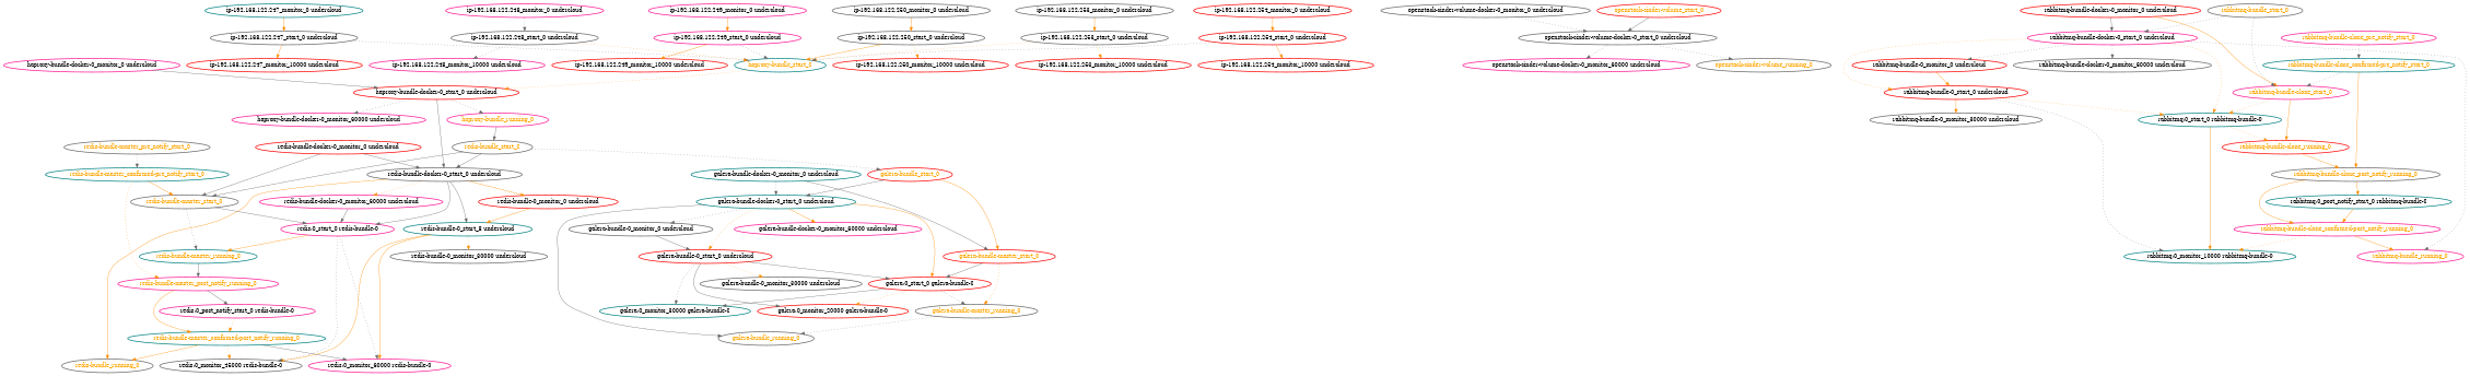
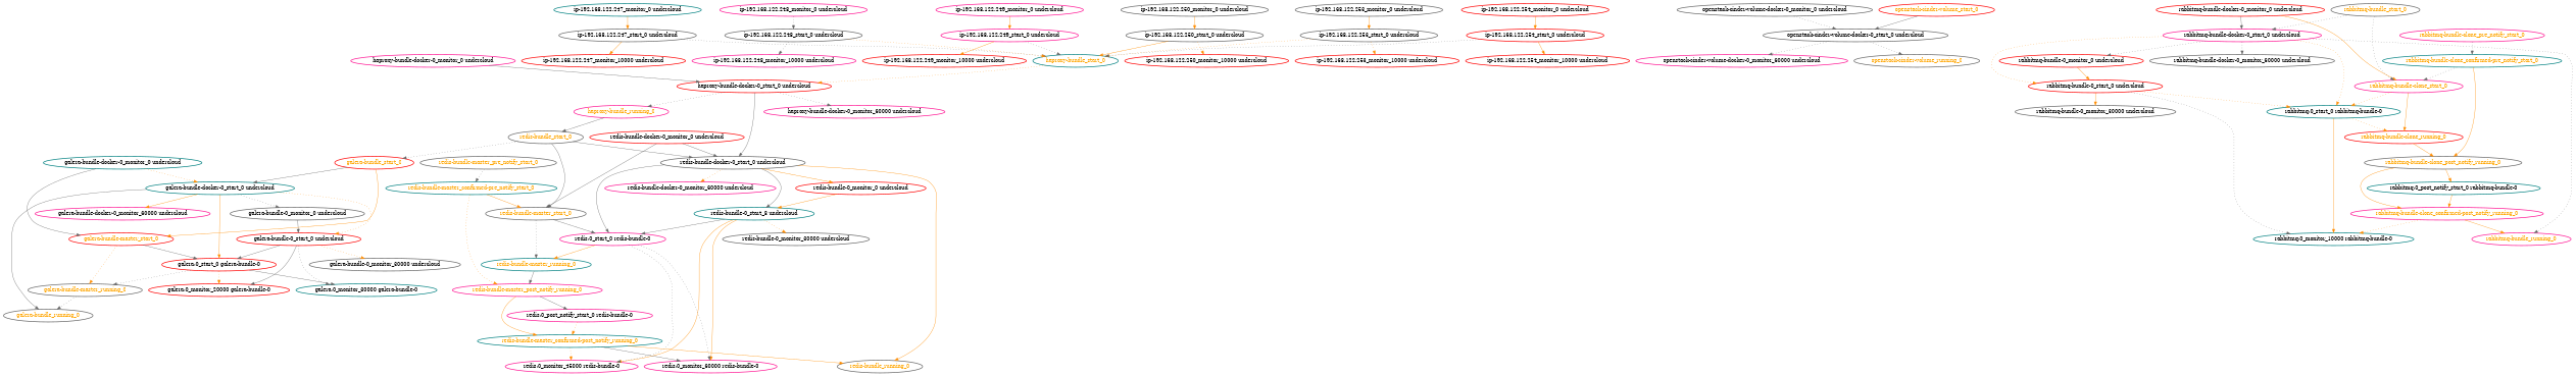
  digraph {
    node [color=gray40 fontcolor=black style=bold]
    edge [color=darkorange style=solid]
    "galera-bundle-0_start_0 undercloud" [color=red]
    "galera-bundle-0_monitor_0 undercloud"
    "galera-bundle-0_monitor_30000 undercloud"
    "galera:0_monitor_20000 galera-bundle-0" [color=red]
    "galera:0_monitor_30000 galera-bundle-0" [color=teal]
    "galera:0_start_0 galera-bundle-0" [color=red]
    "galera-bundle-master_running_0" [fontcolor=orange]
    "galera-bundle_running_0" [fontcolor=orange]
    "galera-bundle-docker-0_monitor_0 undercloud" [color=teal]
    "galera-bundle-docker-0_start_0 undercloud" [color=teal]
    "galera-bundle-master_start_0" [color=red fontcolor=orange]
    "galera-bundle-docker-0_monitor_60000 undercloud" [color=deeppink]
    "galera-bundle_start_0" [color=red fontcolor=orange]
    "haproxy-bundle-docker-0_monitor_0 undercloud" [color=deeppink]
    "haproxy-bundle-docker-0_start_0 undercloud" [color=red]
    "haproxy-bundle-docker-0_monitor_60000 undercloud" [color=deeppink]
    "haproxy-bundle_running_0" [color=deeppink fontcolor=orange]
    "redis-bundle-docker-0_start_0 undercloud"
    "redis-bundle_start_0" [fontcolor=orange]
    "redis-bundle-0_monitor_0 undercloud" [color=red]
    n21 [color=teal label="redis-bundle-0_start_8 undercloud"]
    "redis:0_start_0 redis-bundle-0" [color=deeppink]
    "redis-bundle-docker-0_monitor_60000 undercloud" [color=deeppink]
    "redis-bundle_running_0" [fontcolor=orange]
    "redis-bundle-master_start_0" [fontcolor=orange]
    "redis-bundle-0_monitor_30000 undercloud"
-   "redis:0_monitor_45000 redis-bundle-0"
+   "redis:0_monitor_45000 redis-bundle-0" [color=deeppink]
    "redis:0_monitor_60000 redis-bundle-0" [color=deeppink]
    "redis-bundle-master_running_0" [color=teal fontcolor=orange]
    "haproxy-bundle_start_0" [color=teal fontcolor=orange]
    "ip-192.168.122.247_monitor_0 undercloud" [color=teal]
    "ip-192.168.122.247_start_0 undercloud"
    "ip-192.168.122.247_monitor_10000 undercloud" [color=red]
    "ip-192.168.122.248_monitor_0 undercloud" [color=deeppink]
    "ip-192.168.122.248_start_0 undercloud"
    "ip-192.168.122.248_monitor_10000 undercloud" [color=deeppink]
    "ip-192.168.122.249_monitor_0 undercloud" [color=deeppink]
    "ip-192.168.122.249_start_0 undercloud" [color=deeppink]
    "ip-192.168.122.249_monitor_10000 undercloud" [color=red]
    "ip-192.168.122.250_monitor_0 undercloud"
    "ip-192.168.122.250_start_0 undercloud"
    "ip-192.168.122.250_monitor_10000 undercloud" [color=red]
    "ip-192.168.122.253_monitor_0 undercloud"
    "ip-192.168.122.253_start_0 undercloud"
    "ip-192.168.122.253_monitor_10000 undercloud" [color=red]
    "ip-192.168.122.254_monitor_0 undercloud" [color=red]
    "ip-192.168.122.254_start_0 undercloud" [color=red]
    "ip-192.168.122.254_monitor_10000 undercloud" [color=red]
    "openstack-cinder-volume-docker-0_monitor_0 undercloud"
    "openstack-cinder-volume-docker-0_start_0 undercloud"
    "openstack-cinder-volume-docker-0_monitor_60000 undercloud" [color=deeppink]
    "openstack-cinder-volume_running_0" [fontcolor=orange]
    "openstack-cinder-volume_start_0" [color=red fontcolor=orange]
    "rabbitmq-bundle-0_monitor_0 undercloud" [color=red]
    "rabbitmq-bundle-0_start_0 undercloud" [color=red]
    "rabbitmq-bundle-0_monitor_30000 undercloud"
    "rabbitmq:0_monitor_10000 rabbitmq-bundle-0" [color=teal]
    "rabbitmq:0_start_0 rabbitmq-bundle-0" [color=teal]
    "rabbitmq-bundle-clone_running_0" [color=red fontcolor=orange]
    "rabbitmq-bundle-clone_post_notify_running_0" [fontcolor=orange]
    "rabbitmq-bundle-clone_confirmed-post_notify_running_0" [color=deeppink fontcolor=orange]
    "rabbitmq-bundle_running_0" [color=deeppink fontcolor=orange]
    "rabbitmq-bundle-clone_confirmed-pre_notify_start_0" [color=teal fontcolor=orange]
    "rabbitmq-bundle-clone_start_0" [color=deeppink fontcolor=orange]
    "rabbitmq:0_post_notify_start_0 rabbitmq-bundle-0" [color=teal]
    "rabbitmq-bundle-clone_pre_notify_start_0" [color=deeppink fontcolor=orange]
    "rabbitmq-bundle-docker-0_monitor_0 undercloud" [color=red]
    "rabbitmq-bundle-docker-0_start_0 undercloud" [color=deeppink]
    "rabbitmq-bundle-docker-0_monitor_60000 undercloud"
    "rabbitmq-bundle_start_0" [fontcolor=orange]
    "redis-bundle-master_post_notify_running_0" [color=deeppink fontcolor=orange]
    "redis-bundle-docker-0_monitor_0 undercloud" [color=red]
    "redis-bundle-master_confirmed-post_notify_running_0" [color=teal fontcolor=orange]
    "redis-bundle-master_confirmed-pre_notify_start_0" [color=teal fontcolor=orange]
    "redis:0_post_notify_start_0 redis-bundle-0" [color=deeppink]
    "redis-bundle-master_pre_notify_start_0" [fontcolor=orange]
    "galera-bundle-0_start_0 undercloud" -> "galera-bundle-0_monitor_30000 undercloud" [style=dotted]
    "galera-bundle-0_start_0 undercloud" -> "galera:0_monitor_20000 galera-bundle-0" [color=gray40]
    "galera-bundle-0_start_0 undercloud" -> "galera:0_monitor_30000 galera-bundle-0" [color=gray40 style=dotted]
    "galera-bundle-0_start_0 undercloud" -> "galera:0_start_0 galera-bundle-0" [color=gray40]
    "galera-bundle-0_monitor_0 undercloud" -> "galera-bundle-0_start_0 undercloud" [color=gray40]
    "galera:0_start_0 galera-bundle-0" -> "galera:0_monitor_20000 galera-bundle-0" [style=dotted]
    "galera:0_start_0 galera-bundle-0" -> "galera:0_monitor_30000 galera-bundle-0" [color=gray40]
    "galera:0_start_0 galera-bundle-0" -> "galera-bundle-master_running_0" [color=gray40 style=dotted]
    "galera-bundle-master_running_0" -> "galera-bundle_running_0" [color=gray40 style=dotted]
-   "galera-bundle-docker-0_monitor_0 undercloud" -> "galera-bundle-docker-0_start_0 undercloud" [color=gray40 style=dotted]
+   "galera-bundle-docker-0_monitor_0 undercloud" -> "galera-bundle-docker-0_start_0 undercloud" [style=dotted]
    "galera-bundle-docker-0_monitor_0 undercloud" -> "galera-bundle-master_start_0" [color=gray40]
    "galera-bundle-docker-0_start_0 undercloud" -> "galera-bundle-0_start_0 undercloud" [style=dotted]
    "galera-bundle-docker-0_start_0 undercloud" -> "galera-bundle-0_monitor_0 undercloud" [color=gray40 style=dotted]
    "galera-bundle-docker-0_start_0 undercloud" -> "galera:0_start_0 galera-bundle-0"
    "galera-bundle-docker-0_start_0 undercloud" -> "galera-bundle_running_0" [color=gray40]
    "galera-bundle-docker-0_start_0 undercloud" -> "galera-bundle-docker-0_monitor_60000 undercloud"
    "galera-bundle-master_start_0" -> "galera:0_start_0 galera-bundle-0" [color=gray40]
    "galera-bundle-master_start_0" -> "galera-bundle-master_running_0" [style=dotted]
    "galera-bundle_start_0" -> "galera-bundle-docker-0_start_0 undercloud" [color=gray40]
    "galera-bundle_start_0" -> "galera-bundle-master_start_0"
    "haproxy-bundle-docker-0_monitor_0 undercloud" -> "haproxy-bundle-docker-0_start_0 undercloud" [color=gray40]
    "haproxy-bundle-docker-0_start_0 undercloud" -> "haproxy-bundle-docker-0_monitor_60000 undercloud" [color=gray40 style=dotted]
    "haproxy-bundle-docker-0_start_0 undercloud" -> "haproxy-bundle_running_0" [color=gray40 style=dotted]
    "haproxy-bundle-docker-0_start_0 undercloud" -> "redis-bundle-docker-0_start_0 undercloud" [color=gray40]
    "haproxy-bundle_running_0" -> "redis-bundle_start_0" [color=gray40]
    "redis-bundle-docker-0_start_0 undercloud" -> "redis-bundle-0_monitor_0 undercloud"
    "redis-bundle-docker-0_start_0 undercloud" -> n21 [color=gray40]
    "redis-bundle-docker-0_start_0 undercloud" -> "redis:0_start_0 redis-bundle-0" [color=gray40]
    "redis-bundle-docker-0_start_0 undercloud" -> "redis-bundle-docker-0_monitor_60000 undercloud" [style=dotted]
    "redis-bundle-docker-0_start_0 undercloud" -> "redis-bundle_running_0"
    "redis-bundle_start_0" -> "galera-bundle_start_0" [color=gray40 style=dotted]
    "redis-bundle_start_0" -> "redis-bundle-docker-0_start_0 undercloud" [color=gray40]
    "redis-bundle_start_0" -> "redis-bundle-master_start_0" [color=gray40]
    "redis-bundle-0_monitor_0 undercloud" -> n21
-   "redis-bundle-docker-0_monitor_60000 undercloud" -> "redis:0_start_0 redis-bundle-0" [color=gray40]
+   n21 -> "redis:0_start_0 redis-bundle-0" [color=gray40]
    n21 -> "redis-bundle-0_monitor_30000 undercloud" [style=dotted]
    n21 -> "redis:0_monitor_45000 redis-bundle-0"
    n21 -> "redis:0_monitor_60000 redis-bundle-0"
    "redis:0_start_0 redis-bundle-0" -> "redis:0_monitor_45000 redis-bundle-0" [color=gray40 style=dotted]
    "redis:0_start_0 redis-bundle-0" -> "redis:0_monitor_60000 redis-bundle-0" [color=gray40 style=dotted]
    "redis:0_start_0 redis-bundle-0" -> "redis-bundle-master_running_0"
    "redis-bundle-master_start_0" -> "redis:0_start_0 redis-bundle-0" [color=gray40]
    "redis-bundle-master_start_0" -> "redis-bundle-master_running_0" [color=gray40 style=dotted]
    "redis-bundle-master_running_0" -> "redis-bundle-master_post_notify_running_0" [color=gray40]
    "haproxy-bundle_start_0" -> "haproxy-bundle-docker-0_start_0 undercloud" [style=dotted]
    "ip-192.168.122.247_monitor_0 undercloud" -> "ip-192.168.122.247_start_0 undercloud"
    "ip-192.168.122.247_start_0 undercloud" -> "haproxy-bundle_start_0" [color=gray40 style=dotted]
    "ip-192.168.122.247_start_0 undercloud" -> "ip-192.168.122.247_monitor_10000 undercloud"
    "ip-192.168.122.248_monitor_0 undercloud" -> "ip-192.168.122.248_start_0 undercloud" [color=gray40 style=dotted]
    "ip-192.168.122.248_start_0 undercloud" -> "haproxy-bundle_start_0" [style=dotted]
    "ip-192.168.122.248_start_0 undercloud" -> "ip-192.168.122.248_monitor_10000 undercloud" [color=gray40 style=dotted]
    "ip-192.168.122.249_monitor_0 undercloud" -> "ip-192.168.122.249_start_0 undercloud"
    "ip-192.168.122.249_start_0 undercloud" -> "haproxy-bundle_start_0" [color=gray40 style=dotted]
    "ip-192.168.122.249_start_0 undercloud" -> "ip-192.168.122.249_monitor_10000 undercloud"
    "ip-192.168.122.250_monitor_0 undercloud" -> "ip-192.168.122.250_start_0 undercloud"
    "ip-192.168.122.250_start_0 undercloud" -> "haproxy-bundle_start_0"
    "ip-192.168.122.250_start_0 undercloud" -> "ip-192.168.122.250_monitor_10000 undercloud" [style=dotted]
    "ip-192.168.122.253_monitor_0 undercloud" -> "ip-192.168.122.253_start_0 undercloud"
    "ip-192.168.122.253_start_0 undercloud" -> "haproxy-bundle_start_0" [style=dotted]
    "ip-192.168.122.253_start_0 undercloud" -> "ip-192.168.122.253_monitor_10000 undercloud" [style=dotted]
    "ip-192.168.122.254_monitor_0 undercloud" -> "ip-192.168.122.254_start_0 undercloud"
    "ip-192.168.122.254_start_0 undercloud" -> "haproxy-bundle_start_0" [color=gray40 style=dotted]
    "ip-192.168.122.254_start_0 undercloud" -> "ip-192.168.122.254_monitor_10000 undercloud"
    "openstack-cinder-volume-docker-0_monitor_0 undercloud" -> "openstack-cinder-volume-docker-0_start_0 undercloud" [color=gray40 style=dotted]
    "openstack-cinder-volume-docker-0_start_0 undercloud" -> "openstack-cinder-volume-docker-0_monitor_60000 undercloud" [color=gray40 style=dotted]
    "openstack-cinder-volume-docker-0_start_0 undercloud" -> "openstack-cinder-volume_running_0" [color=gray40 style=dotted]
    "openstack-cinder-volume_start_0" -> "openstack-cinder-volume-docker-0_start_0 undercloud" [color=gray40]
    "rabbitmq-bundle-0_monitor_0 undercloud" -> "rabbitmq-bundle-0_start_0 undercloud"
    "rabbitmq-bundle-0_start_0 undercloud" -> "rabbitmq-bundle-0_monitor_30000 undercloud"
    "rabbitmq-bundle-0_start_0 undercloud" -> "rabbitmq:0_monitor_10000 rabbitmq-bundle-0" [color=gray40 style=dotted]
    "rabbitmq-bundle-0_start_0 undercloud" -> "rabbitmq:0_start_0 rabbitmq-bundle-0" [style=dotted]
    "rabbitmq:0_start_0 rabbitmq-bundle-0" -> "rabbitmq:0_monitor_10000 rabbitmq-bundle-0"
    "rabbitmq:0_start_0 rabbitmq-bundle-0" -> "rabbitmq-bundle-clone_running_0" [style=dotted]
    "rabbitmq-bundle-clone_running_0" -> "rabbitmq-bundle-clone_post_notify_running_0"
    "rabbitmq-bundle-clone_post_notify_running_0" -> "rabbitmq-bundle-clone_confirmed-post_notify_running_0"
    "rabbitmq-bundle-clone_post_notify_running_0" -> "rabbitmq:0_post_notify_start_0 rabbitmq-bundle-0"
    "rabbitmq-bundle-clone_confirmed-post_notify_running_0" -> "rabbitmq:0_monitor_10000 rabbitmq-bundle-0" [style=dotted]
    "rabbitmq-bundle-clone_confirmed-post_notify_running_0" -> "rabbitmq-bundle_running_0"
    "rabbitmq-bundle-clone_confirmed-pre_notify_start_0" -> "rabbitmq-bundle-clone_post_notify_running_0"
    "rabbitmq-bundle-clone_confirmed-pre_notify_start_0" -> "rabbitmq-bundle-clone_start_0" [color=gray40 style=dotted]
    "rabbitmq-bundle-clone_start_0" -> "rabbitmq:0_start_0 rabbitmq-bundle-0" [style=dotted]
    "rabbitmq-bundle-clone_start_0" -> "rabbitmq-bundle-clone_running_0"
    "rabbitmq:0_post_notify_start_0 rabbitmq-bundle-0" -> "rabbitmq-bundle-clone_confirmed-post_notify_running_0"
    "rabbitmq-bundle-clone_pre_notify_start_0" -> "rabbitmq-bundle-clone_confirmed-pre_notify_start_0" [color=gray40 style=dotted]
    "rabbitmq-bundle-docker-0_monitor_0 undercloud" -> "rabbitmq-bundle-clone_start_0"
    "rabbitmq-bundle-docker-0_monitor_0 undercloud" -> "rabbitmq-bundle-docker-0_start_0 undercloud" [color=gray40]
    "rabbitmq-bundle-docker-0_start_0 undercloud" -> "rabbitmq-bundle-0_monitor_0 undercloud" [color=gray40 style=dotted]
    "rabbitmq-bundle-docker-0_start_0 undercloud" -> "rabbitmq-bundle-0_start_0 undercloud" [style=dotted]
    "rabbitmq-bundle-docker-0_start_0 undercloud" -> "rabbitmq:0_start_0 rabbitmq-bundle-0" [style=dotted]
    "rabbitmq-bundle-docker-0_start_0 undercloud" -> "rabbitmq-bundle_running_0" [color=gray40 style=dotted]
    "rabbitmq-bundle-docker-0_start_0 undercloud" -> "rabbitmq-bundle-docker-0_monitor_60000 undercloud" [color=gray40 style=dotted]
    "rabbitmq-bundle_start_0" -> "rabbitmq-bundle-clone_start_0" [color=gray40 style=dotted]
    "rabbitmq-bundle_start_0" -> "rabbitmq-bundle-docker-0_start_0 undercloud" [color=gray40 style=dotted]
    "redis-bundle-master_post_notify_running_0" -> "redis-bundle-master_confirmed-post_notify_running_0"
    "redis-bundle-master_post_notify_running_0" -> "redis:0_post_notify_start_0 redis-bundle-0" [color=gray40]
    "redis-bundle-docker-0_monitor_0 undercloud" -> "redis-bundle-docker-0_start_0 undercloud" [color=gray40]
    "redis-bundle-docker-0_monitor_0 undercloud" -> "redis-bundle-master_start_0" [color=gray40]
    "redis-bundle-master_confirmed-post_notify_running_0" -> "redis-bundle_running_0"
    "redis-bundle-master_confirmed-post_notify_running_0" -> "redis:0_monitor_45000 redis-bundle-0" [style=dotted]
    "redis-bundle-master_confirmed-post_notify_running_0" -> "redis:0_monitor_60000 redis-bundle-0" [color=gray40]
    "redis-bundle-master_confirmed-pre_notify_start_0" -> "redis-bundle-master_start_0"
    "redis-bundle-master_confirmed-pre_notify_start_0" -> "redis-bundle-master_post_notify_running_0" [style=dotted]
    "redis:0_post_notify_start_0 redis-bundle-0" -> "redis-bundle-master_confirmed-post_notify_running_0" [style=dotted]
    "redis-bundle-master_pre_notify_start_0" -> "redis-bundle-master_confirmed-pre_notify_start_0" [color=gray40 style=dotted]
  }
